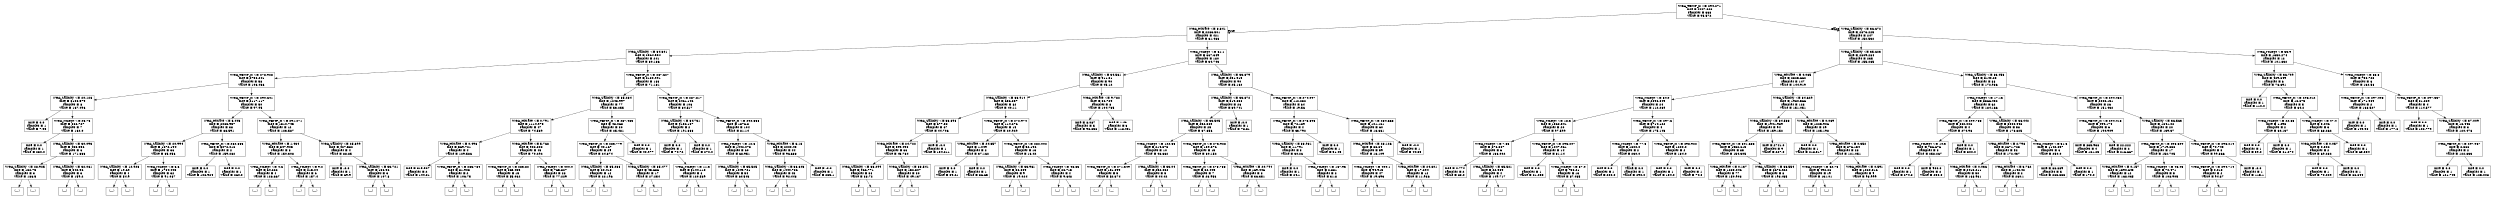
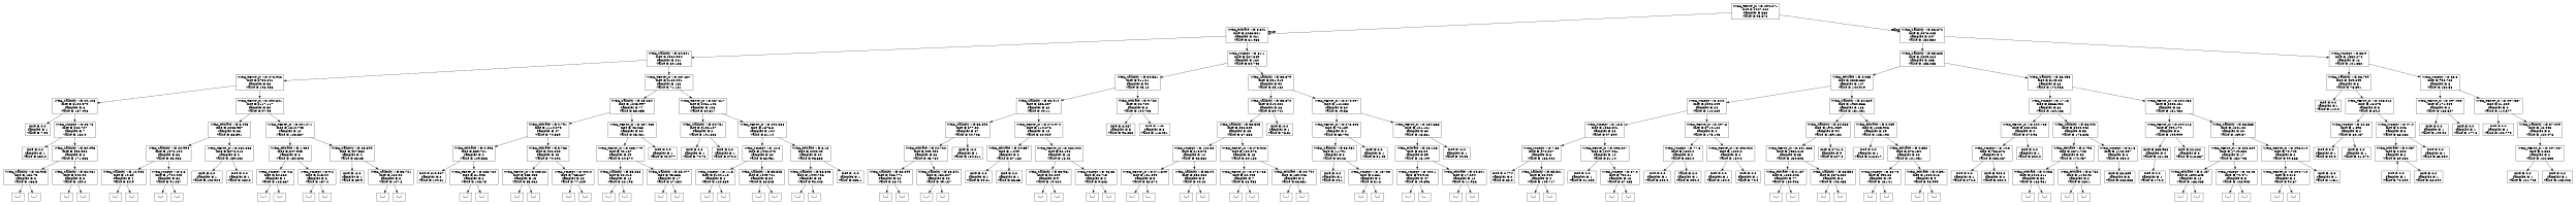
  digraph {
    node [shape=box]
    n1 [label="WOA_TEMP_K <= 294.271\nmse = 4447.023\nsamples = 668\nvalue = 95.572"]
    n2 [label="WOA_Nitrate <= 8.341\nmse = 2283.501\nsamples = 421\nvalue = 61.466"]
    n3 [label="WOA_Salinity <= 36.672\nmse = 2873.225\nsamples = 247\nvalue = 152.532"]
    n4 [label="WOA_Salinity <= 34.301\nmse = 2564.954\nsamples = 241\nvalue = 80.186"]
    n5 [label="WOA_MLDpt <= 61.1\nmse = 667.349\nsamples = 180\nvalue = 34.743"]
    n6 [label="WOA_Salinity <= 35.623\nmse = 2809.284\nsamples = 235\nvalue = 155.265"]
    n7 [label="WOA_MLDpt <= 53.9\nmse = 1350.274\nsamples = 12\nvalue = 101.832"]
    n8 [label="WOA_TEMP_K <= 278.928\nmse = 2758.241\nsamples = 58\nvalue = 106.466"]
    n9 [label="WOA_TEMP_K <= 287.627\nmse = 2180.991\nsamples = 183\nvalue = 71.181"]
    n10 [label="WOA_Salinity <= 34.561\nmse = 911.31\nsamples = 90\nvalue = 45.12"]
    n11 [label="WOA_Salinity <= 33.879\nmse = 251.915\nsamples = 90\nvalue = 25.182"]
    n12 [label="WOA_Salinity <= 20.126\nmse = 3108.579\nsamples = 8\nvalue = 167.496"]
    n13 [label="WOA_TEMP_K <= 290.641\nmse = 2117.117\nsamples = 50\nvalue = 97.95"]
    n14 [label="WOA_Salinity <= 35.234\nmse = 1243.997\nsamples = 77\nvalue = 53.255"]
    n15 [label="WOA_TEMP_K <= 287.817\nmse = 2461.146\nsamples = 106\nvalue = 84.517"]
    n16 [label="mse = 0.0\nsamples = 1\nvalue = 7.95"]
    n17 [label="WOA_MLDpt <= 25.75\nmse = 866.727\nsamples = 7\nvalue = 182.0"]
    n18 [label="WOA_Nitrate <= 6.443\nmse = 2083.957\nsamples = 38\nvalue = 88.591"]
    n19 [label="WOA_TEMP_K <= 291.271\nmse = 1310.745\nsamples = 12\nvalue = 123.587"]
    n20 [label="mse = 0.0\nsamples = 1\nvalue = 230.0"]
    n21 [label="WOA_Salinity <= 30.093\nmse = 433.556\nsamples = 6\nvalue = 171.333"]
    n22 [label="WOA_Salinity <= 28.925\nmse = 132.75\nsamples = 3\nvalue = 186.5"]
    n23 [label="WOA_Salinity <= 32.061\nmse = 342.96\nsamples = 3\nvalue = 159.2"]
    n24 [label="(...)"]
    n25 [label="(...)"]
    n26 [label="(...)"]
    n27 [label="(...)"]
    n28 [label="WOA_Salinity <= 20.994\nmse = 1672.194\nsamples = 36\nvalue = 85.056"]
    n29 [label="WOA_TEMP_K <= 282.885\nmse = 5072.016\nsamples = 2\nvalue = 159.282"]
    n30 [label="WOA_Nitrate <= 1.434\nmse = 347.905\nsamples = 8\nvalue = 150.308"]
    n31 [label="WOA_Salinity <= 25.399\nmse = 427.582\nsamples = 4\nvalue = 88.85"]
    n32 [label="WOA_Salinity <= 12.923\nmse = 19.69\nsamples = 4\nvalue = 54.9"]
    n33 [label="WOA_MLDpt <= 6.6\nmse = 1784.443\nsamples = 32\nvalue = 91.087"]
    n34 [label="mse = 0.0\nsamples = 1\nvalue = 108.924"]
    n35 [label="mse = 0.0\nsamples = 1\nvalue = 260.0"]
    n36 [label="(...)"]
    n37 [label="(...)"]
    n38 [label="(...)"]
    n39 [label="(...)"]
    n40 [label="WOA_MLDpt <= 4.6\nmse = 64.222\nsamples = 4\nvalue = 126.667"]
    n41 [label="WOA_MLDpt <= 9.2\nmse = 215.04\nsamples = 6\nvalue = 157.4"]
    n42 [label="mse = -0.0\nsamples = 1\nvalue = 69.9"]
    n43 [label="WOA_Salinity <= 33.721\nmse = 136.96\nsamples = 3\nvalue = 107.8"]
    n44 [label="(...)"]
    n45 [label="(...)"]
    n46 [label="(...)"]
    n47 [label="(...)"]
    n48 [label="(...)"]
    n49 [label="(...)"]
    n50 [label="WOA_Nitrate <= 0.791\nmse = 1114.975\nsamples = 47\nvalue = 74.589"]
    n51 [label="WOA_TEMP_K <= 287.483\nmse = 48.068\nsamples = 30\nvalue = 25.481"]
    n52 [label="WOA_Salinity <= 34.731\nmse = 9152.187\nsamples = 2\nvalue = 191.888"]
    n53 [label="WOA_TEMP_K <= 292.358\nmse = 1876.8\nsamples = 104\nvalue = 81.14"]
    n54 [label="WOA_Nitrate <= 0.496\nmse = 569.721\nsamples = 4\nvalue = 129.586"]
    n55 [label="WOA_Nitrate <= 5.768\nmse = 902.808\nsamples = 43\nvalue = 70.292"]
    n56 [label="WOA_TEMP_K <= 283.779\nmse = 40.167\nsamples = 29\nvalue = 24.874"]
    n57 [label="mse = 0.0\nsamples = 1\nvalue = 40.977"]
    n58 [label="mse = 315.507\nsamples = 2\nvalue = 144.81"]
    n59 [label="WOA_TEMP_K <= 285.784\nmse = 81.903\nsamples = 2\nvalue = 106.75"]
    n60 [label="WOA_TEMP_K <= 283.82\nmse = 865.435\nsamples = 15\nvalue = 55.032"]
    n61 [label="WOA_MLDpt <= 400.0\nmse = 765.827\nsamples = 28\nvalue = 77.229"]
    n62 [label="(...)"]
    n63 [label="(...)"]
    n64 [label="(...)"]
    n65 [label="(...)"]
    n66 [label="(...)"]
    n67 [label="(...)"]
    n68 [label="WOA_Salinity <= 35.238\nmse = 20.413\nsamples = 12\nvalue = 22.196"]
    n69 [label="WOA_Salinity <= 35.477\nmse = 45.686\nsamples = 17\nvalue = 27.254"]
    n70 [label="(...)"]
    n71 [label="(...)"]
    n72 [label="(...)"]
    n73 [label="(...)"]
    n74 [label="mse = 0.0\nsamples = 1\nvalue = 74.72"]
    n75 [label="mse = 0.0\nsamples = 1\nvalue = 270.0"]
    n76 [label="WOA_MLDpt <= 12.6\nmse = 1442.073\nsamples = 60\nvalue = 68.951"]
    n77 [label="WOA_Nitrate <= 6.18\nmse = 2000.43\nsamples = 44\nvalue = 96.638"]
    n78 [label="WOA_MLDpt <= 11.3\nmse = 3144.113\nsamples = 6\nvalue = 120.589"]
    n79 [label="WOA_Salinity <= 35.525\nmse = 1049.721\nsamples = 54\nvalue = 64.543"]
    n80 [label="WOA_Salinity <= 36.643\nmse = 1444.786\nsamples = 43\nvalue = 92.448"]
    n81 [label="mse = -0.0\nsamples = 1\nvalue = 235.1"]
    n82 [label="(...)"]
    n83 [label="(...)"]
    n84 [label="(...)"]
    n85 [label="(...)"]
    n86 [label="(...)"]
    n87 [label="(...)"]
    n88 [label="WOA_Salinity <= 33.914\nmse = 656.857\nsamples = 82\nvalue = 40.11"]
    n89 [label="WOA_Nitrate <= 9.782\nmse = 86.729\nsamples = 8\nvalue = 104.735"]
    n90 [label="WOA_Salinity <= 33.872\nmse = 319.836\nsamples = 26\nvalue = 39.741"]
    n91 [label="WOA_TEMP_K <= 274.097\nmse = 112.232\nsamples = 64\nvalue = 19.56"]
    n92 [label="WOA_Salinity <= 33.898\nmse = 677.58\nsamples = 67\nvalue = 44.706"]
    n93 [label="WOA_TEMP_K <= 272.974\nmse = 114.276\nsamples = 15\nvalue = 20.929"]
    n94 [label="mse = 8.087\nsamples = 5\nvalue = 98.856"]
    n95 [label="mse = 1.46\nsamples = 3\nvalue = 118.451"]
    n96 [label="WOA_Nitrate <= 24.722\nmse = 599.498\nsamples = 66\nvalue = 43.764"]
    n97 [label="mse = -0.0\nsamples = 1\nvalue = 134.211"]
    n98 [label="WOA_Nitrate <= 24.357\nmse = 1.049\nsamples = 2\nvalue = 37.162"]
    n99 [label="WOA_TEMP_K <= 282.002\nmse = 52.196\nsamples = 13\nvalue = 16.42"]
    n100 [label="WOA_Salinity <= 33.299\nmse = 966.771\nsamples = 36\nvalue = 38.72"]
    n101 [label="WOA_Salinity <= 33.541\nmse = 152.307\nsamples = 30\nvalue = 49.137"]
    n102 [label="(...)"]
    n103 [label="(...)"]
    n104 [label="(...)"]
    n105 [label="(...)"]
    n106 [label="mse = 0.0\nsamples = 1\nvalue = 39.21"]
    n107 [label="mse = 0.0\nsamples = 1\nvalue = 36.65"]
    n108 [label="WOA_Salinity <= 33.961\nmse = 36.809\nsamples = 9\nvalue = 19.024"]
    n109 [label="WOA_MLDpt <= 48.85\nmse = 28.715\nsamples = 4\nvalue = 9.648"]
    n110 [label="(...)"]
    n111 [label="(...)"]
    n112 [label="(...)"]
    n113 [label="(...)"]
    n114 [label="WOA_Salinity <= 33.505\nmse = 252.369\nsamples = 25\nvalue = 37.656"]
    n115 [label="mse = -0.0\nsamples = 1\nvalue = 78.31"]
    n116 [label="WOA_TEMP_K <= 273.893\nmse = 72.189\nsamples = 4\nvalue = 33.792"]
    n117 [label="WOA_TEMP_K <= 284.665\nmse = 101.161\nsamples = 60\nvalue = 18.661"]
    n118 [label="WOA_MLDpt <= 122.55\nmse = 214.373\nsamples = 10\nvalue = 48.662"]
    n119 [label="WOA_TEMP_K <= 275.928\nmse = 139.376\nsamples = 15\nvalue = 30.152"]
    n120 [label="WOA_TEMP_K <= 271.549\nmse = 151.899\nsamples = 5\nvalue = 52.374"]
    n121 [label="WOA_Salinity <= 33.04\nmse = 252.032\nsamples = 5\nvalue = 44.42"]
    n122 [label="WOA_TEMP_K <= 273.738\nmse = 32.445\nsamples = 7\nvalue = 23.953"]
    n123 [label="WOA_Nitrate <= 20.794\nmse = 169.446\nsamples = 8\nvalue = 36.351"]
    n124 [label="(...)"]
    n125 [label="(...)"]
    n126 [label="(...)"]
    n127 [label="(...)"]
    n128 [label="(...)"]
    n129 [label="(...)"]
    n130 [label="(...)"]
    n131 [label="(...)"]
    n132 [label="WOA_Salinity <= 33.931\nmse = 11.791\nsamples = 3\nvalue = 30.26"]
    n133 [label="mse = 0.0\nsamples = 1\nvalue = 51.45"]
    n134 [label="WOA_Nitrate <= 23.126\nmse = 88.84\nsamples = 59\nvalue = 18.109"]
    n135 [label="mse = -0.0\nsamples = 1\nvalue = 44.35"]
    n136 [label="mse = 0.0\nsamples = 1\nvalue = 24.1"]
    n137 [label="WOA_MLDpt <= 167.95\nmse = 2.881\nsamples = 2\nvalue = 31.8"]
    n138 [label="(...)"]
    n139 [label="(...)"]
    n140 [label="WOA_MLDpt <= 400.1\nmse = 94.915\nsamples = 47\nvalue = 19.693"]
    n141 [label="WOA_Nitrate <= 24.801\nmse = 17.294\nsamples = 12\nvalue = 11.936"]
    n142 [label="(...)"]
    n143 [label="(...)"]
    n144 [label="(...)"]
    n145 [label="(...)"]
    n146 [label="WOA_Nitrate <= 0.065\nmse = 2325.662\nsamples = 147\nvalue = 144.919"]
    n147 [label="WOA_Salinity <= 36.453\nmse = 3140.23\nsamples = 88\nvalue = 172.936"]
    n148 [label="WOA_Salinity <= 36.709\nmse = 429.649\nsamples = 6\nvalue = 76.691"]
    n149 [label="WOA_MLDpt <= 58.8\nmse = 758.723\nsamples = 6\nvalue = 132.56"]
    n150 [label="WOA_MLDpt <= 54.0\nmse = 2896.849\nsamples = 24\nvalue = 112.269"]
    n151 [label="WOA_Salinity <= 34.629\nmse = 1980.566\nsamples = 123\nvalue = 151.051"]
    n152 [label="WOA_MLDpt <= 17.15\nmse = 3366.452\nsamples = 62\nvalue = 184.166"]
    n153 [label="WOA_TEMP_K <= 294.452\nmse = 2003.151\nsamples = 26\nvalue = 151.432"]
    n154 [label="WOA_MLDpt <= 18.5\nmse = 1568.541\nsamples = 20\nvalue = 97.599"]
    n155 [label="WOA_TEMP_K <= 297.6\nmse = 3714.122\nsamples = 4\nvalue = 175.143"]
    n156 [label="WOA_Salinity <= 34.583\nmse = 1941.989\nsamples = 94\nvalue = 159.152"]
    n157 [label="WOA_Nitrate <= 0.069\nmse = 1225.906\nsamples = 29\nvalue = 125.198"]
    n158 [label="WOA_MLDpt <= 7.65\nmse = 676.387\nsamples = 6\nvalue = 136.002"]
    n159 [label="WOA_TEMP_K <= 295.207\nmse = 1047.961\nsamples = 14\nvalue = 81.14"]
    n160 [label="WOA_MLDpt <= 77.5\nmse = 1800.0\nsamples = 2\nvalue = 230.0"]
    n161 [label="WOA_TEMP_K <= 298.922\nmse = 1200.0\nsamples = 2\nvalue = 134.0"]
    n162 [label="mse = 0.774\nsamples = 2\nvalue = 88.0"]
    n163 [label="WOA_Salinity <= 35.521\nmse = 22.989\nsamples = 4\nvalue = 149.717"]
    n164 [label="mse = 0.0\nsamples = 1\nvalue = 21.053"]
    n165 [label="WOA_MLDpt <= 37.0\nmse = 738.21\nsamples = 13\nvalue = 87.465"]
    n166 [label="(...)"]
    n167 [label="(...)"]
    n168 [label="(...)"]
    n169 [label="(...)"]
    n170 [label="mse = 0.0\nsamples = 1\nvalue = 200.0"]
    n171 [label="value = 0.0\nsamples = 1\nvalue = 290.0"]
    n172 [label="mse = 0.0\nsamples = 1\nvalue = 154.0"]
    n173 [label="mse = 0.0\nsamples = 1\nvalue = 74.0"]
    n174 [label="WOA_TEMP_K <= 301.685\nmse = 1532.615\nsamples = 85\nvalue = 154.305"]
    n175 [label="mse = 2741.0\nsamples = 9\nvalue = 227.0"]
    n176 [label="mse = 0.0\nsamples = 1\nvalue = 218.517"]
    n177 [label="WOA_Nitrate <= 0.352\nmse = 876.154\nsamples = 28\nvalue = 121.051"]
    n178 [label="WOA_Nitrate <= 0.137\nmse = 1283.046\nsamples = 77\nvalue = 150.908"]
    n179 [label="WOA_Salinity <= 33.554\nmse = 2676.922\nsamples = 8\nvalue = 198.465"]
    n180 [label="(...)"]
    n181 [label="(...)"]
    n182 [label="(...)"]
    n183 [label="(...)"]
    n184 [label="WOA_MLDpt <= 62.75\nmse = 492.26\nsamples = 19\nvalue = 131.01"]
    n185 [label="WOA_Nitrate <= 0.591\nmse = 1020.316\nsamples = 9\nvalue = 98.999"]
    n186 [label="(...)"]
    n187 [label="(...)"]
    n188 [label="(...)"]
    n189 [label="(...)"]
    n190 [label="WOA_TEMP_K <= 299.783\nmse = 860.006\nsamples = 4\nvalue = 274.96"]
    n191 [label="WOA_Salinity <= 36.442\nmse = 3000.448\nsamples = 58\nvalue = 178.825"]
    n192 [label="WOA_TEMP_K <= 294.415\nmse = 499.174\nsamples = 6\nvalue = 190.909"]
    n193 [label="WOA_Salinity <= 36.563\nmse = 1841.02\nsamples = 20\nvalue = 139.37"]
    n194 [label="WOA_MLDpt <= 10.3\nmse = 736.676\nsamples = 3\nvalue = 258.267"]
    n195 [label="mse = 0.0\nsamples = 1\nvalue = 300.0"]
    n196 [label="WOA_Nitrate <= 2.798\nmse = 2671.723\nsamples = 52\nvalue = 172.437"]
    n197 [label="WOA_MLDpt <= 51.5\nmse = 1142.857\nsamples = 6\nvalue = 250.0"]
    n198 [label="mse = 0.0\nsamples = 1\nvalue = 274.8"]
    n199 [label="mse = 900.0\nsamples = 2\nvalue = 250.0"]
    n200 [label="WOA_Nitrate <= 0.036\nmse = 2413.211\nsamples = 50\nvalue = 168.931"]
    n201 [label="WOA_Nitrate <= 3.762\nmse = 1142.42\nsamples = 2\nvalue = 260.1"]
    n202 [label="mse = 88.889\nsamples = 5\nvalue = 263.333"]
    n203 [label="mse = 0.0\nsamples = 1\nvalue = 170.0"]
    n204 [label="(...)"]
    n205 [label="(...)"]
    n206 [label="(...)"]
    n207 [label="(...)"]
    n208 [label="mse = 335.938\nsamples = 4\nvalue = 181.25"]
    n209 [label="mse = 22.222\nsamples = 2\nvalue = 216.667"]
    n210 [label="WOA_TEMP_K <= 298.609\nmse = 1719.838\nsamples = 17\nvalue = 152.705"]
    n211 [label="WOA_TEMP_K <= 296.214\nmse = 70.745\nsamples = 3\nvalue = 99.366"]
    n212 [label="WOA_Nitrate <= 0.157\nmse = 1390.643\nsamples = 12\nvalue = 168.035"]
    n213 [label="WOA_MLDpt <= 46.45\nmse = 70.471\nsamples = 5\nvalue = 108.905"]
    n214 [label="WOA_TEMP_K <= 294.714\nmse = 0.013\nsamples = 2\nvalue = 94.87"]
    n215 [label="mse = -0.0\nsamples = 1\nvalue = 115.1"]
    n216 [label="(...)"]
    n217 [label="(...)"]
    n218 [label="(...)"]
    n219 [label="(...)"]
    n220 [label="(...)"]
    n221 [label="(...)"]
    n222 [label="mse = 0.0\nsamples = 1\nvalue = 110.0"]
    n223 [label="WOA_TEMP_K <= 296.012\nmse = 18.675\nsamples = 5\nvalue = 64.2"]
    n224 [label="WOA_TEMP_K <= 297.003\nmse = 171.989\nsamples = 2\nvalue = 168.527"]
    n225 [label="WOA_TEMP_K <= 297.337\nmse = 81.889\nsamples = 4\nvalue = 114.577"]
    n226 [label="WOA_MLDpt <= 22.65\nmse = 1.293\nsamples = 2\nvalue = 60.137"]
    n227 [label="WOA_MLDpt <= 47.4\nmse = 3.046\nsamples = 3\nvalue = 68.262"]
    n228 [label="mse = 0.0\nsamples = 1\nvalue = 59.0"]
    n229 [label="mse = 0.0\nsamples = 1\nvalue = 61.274"]
    n230 [label="WOA_Nitrate <= 0.057\nmse = 0.302\nsamples = 2\nvalue = 69.232"]
    n231 [label="mse = 0.0\nsamples = 1\nvalue = 65.354"]
    n232 [label="mse = 0.0\nsamples = 1\nvalue = 70.009"]
    n233 [label="mse = 0.0\nsamples = 1\nvalue = 68.844"]
    n234 [label="mse = 0.0\nsamples = 1\nvalue = 149.98"]
    n235 [label="mse = 0.0\nsamples = 1\nvalue = 177.8"]
    n236 [label="mse = 0.0\nsamples = 1\nvalue = 102.779"]
    n237 [label="WOA_Salinity <= 37.009\nmse = 18.443\nsamples = 3\nvalue = 120.476"]
    n238 [label="WOA_TEMP_K <= 297.967\nmse = 2.366\nsamples = 2\nvalue = 122.833"]
    n239 [label="mse = 0.0\nsamples = 1\nvalue = 121.745"]
    n240 [label="mse = 0.0\nsamples = 1\nvalue = 125.008"]
    n1 -> n2 [headlabel=True labelangle=45 labeldistance=2.5]
    n1 -> n3 [headlabel=False labelangle=-45 labeldistance=2.5]
    n2 -> n4
    n2 -> n5
    n3 -> n6
    n3 -> n7
    n4 -> n8
    n4 -> n9
    n5 -> n10
    n5 -> n11
    n6 -> n146
    n6 -> n147
    n7 -> n148
    n7 -> n149
    n8 -> n12
    n8 -> n13
    n9 -> n14
    n9 -> n15
    n10 -> n88
    n10 -> n89
    n11 -> n90
    n11 -> n91
    n12 -> n16
    n12 -> n17
    n13 -> n18
    n13 -> n19
    n14 -> n50
    n14 -> n51
    n15 -> n52
    n15 -> n53
    n17 -> n20
    n17 -> n21
    n18 -> n28
    n18 -> n29
    n19 -> n30
    n19 -> n31
    n21 -> n22
    n21 -> n23
    n22 -> n24
    n22 -> n25
    n23 -> n26
    n23 -> n27
    n28 -> n32
    n28 -> n33
    n29 -> n34
    n29 -> n35
    n30 -> n40
    n30 -> n41
    n31 -> n42
    n31 -> n43
    n32 -> n36
    n32 -> n37
    n33 -> n38
    n33 -> n39
    n40 -> n44
    n40 -> n45
    n41 -> n46
    n41 -> n47
    n43 -> n48
    n43 -> n49
    n50 -> n54
    n50 -> n55
    n51 -> n56
    n51 -> n57
    n52 -> n74
    n52 -> n75
    n53 -> n76
    n53 -> n77
    n54 -> n58
    n54 -> n59
    n55 -> n60
    n55 -> n61
    n56 -> n68
    n56 -> n69
    n59 -> n62
    n59 -> n63
    n60 -> n64
    n60 -> n65
    n61 -> n66
    n61 -> n67
    n68 -> n70
    n68 -> n71
    n69 -> n72
    n69 -> n73
-   n74 -> n78
+   n76 -> n78
    n76 -> n79
    n77 -> n80
    n77 -> n81
    n78 -> n82
    n78 -> n83
    n79 -> n84
    n79 -> n85
    n80 -> n86
    n80 -> n87
    n88 -> n92
    n88 -> n93
    n89 -> n94
    n89 -> n95
    n90 -> n114
    n90 -> n115
    n91 -> n116
    n91 -> n117
    n92 -> n96
    n92 -> n97
    n93 -> n98
    n93 -> n99
    n96 -> n100
    n96 -> n101
    n98 -> n106
    n98 -> n107
    n99 -> n108
    n99 -> n109
    n100 -> n102
    n100 -> n103
    n101 -> n104
    n101 -> n105
    n108 -> n110
    n108 -> n111
    n109 -> n112
    n109 -> n113
    n114 -> n118
    n114 -> n119
    n116 -> n132
    n116 -> n133
    n117 -> n134
    n117 -> n135
    n118 -> n120
    n118 -> n121
    n119 -> n122
    n119 -> n123
    n120 -> n124
    n120 -> n125
    n121 -> n126
    n121 -> n127
    n122 -> n128
    n122 -> n129
    n123 -> n130
    n123 -> n131
    n132 -> n136
    n132 -> n137
    n134 -> n140
    n134 -> n141
    n137 -> n138
    n137 -> n139
    n140 -> n142
    n140 -> n143
    n141 -> n144
    n141 -> n145
    n146 -> n150
    n146 -> n151
    n147 -> n152
    n147 -> n153
    n148 -> n222
    n148 -> n223
    n149 -> n224
    n149 -> n225
    n150 -> n154
    n150 -> n155
    n151 -> n156
    n151 -> n157
    n152 -> n190
    n152 -> n191
    n153 -> n192
    n153 -> n193
    n154 -> n158
    n154 -> n159
    n155 -> n160
    n155 -> n161
    n156 -> n174
    n156 -> n175
    n157 -> n176
    n157 -> n177
    n158 -> n162
    n158 -> n163
    n159 -> n164
    n159 -> n165
    n160 -> n170
    n160 -> n171
    n161 -> n172
    n161 -> n173
    n163 -> n166
    n163 -> n167
    n165 -> n168
    n165 -> n169
    n174 -> n178
    n174 -> n179
    n177 -> n184
    n177 -> n185
    n178 -> n180
    n178 -> n181
    n179 -> n182
    n179 -> n183
    n184 -> n186
    n184 -> n187
    n185 -> n188
    n185 -> n189
    n190 -> n194
    n190 -> n195
    n191 -> n196
    n191 -> n197
    n192 -> n208
    n192 -> n209
    n193 -> n210
    n193 -> n211
    n194 -> n198
    n194 -> n199
    n196 -> n200
    n196 -> n201
    n197 -> n202
-   n197 -> n203
+   n208 -> n203
    n200 -> n204
    n200 -> n205
    n201 -> n206
    n201 -> n207
    n210 -> n212
    n210 -> n213
    n211 -> n214
    n211 -> n215
    n212 -> n216
    n212 -> n217
    n213 -> n218
    n213 -> n219
    n214 -> n220
    n214 -> n221
    n223 -> n226
    n223 -> n227
    n224 -> n234
    n224 -> n235
    n225 -> n236
    n225 -> n237
    n226 -> n228
    n226 -> n229
    n227 -> n230
    n227 -> n231
-   n230 -> n232
+   n232 -> n230
    n230 -> n233
    n237 -> n238
    n238 -> n239
    n238 -> n240
  }
